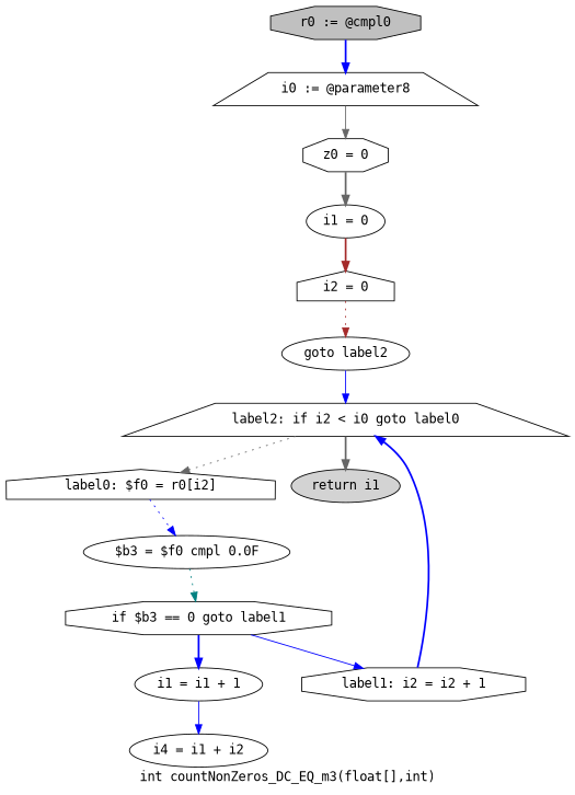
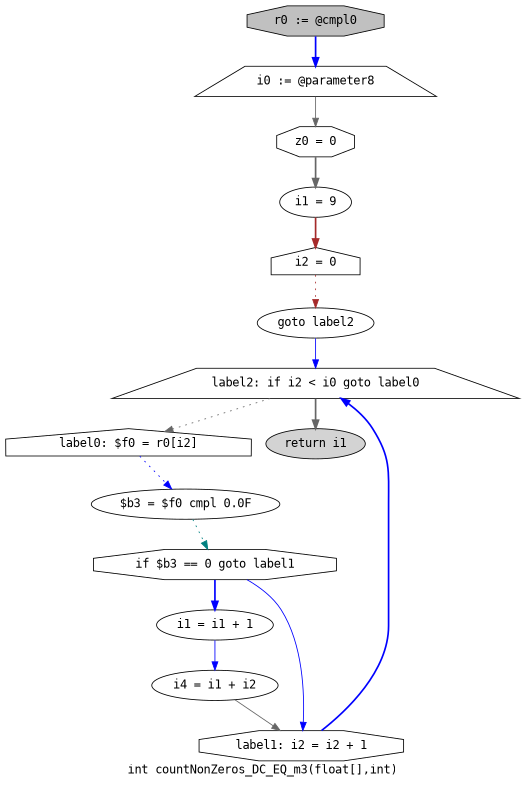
  digraph {
    fontname="DejaVu Sans Mono"
    label="int countNonZeros_DC_EQ_m3(float[],int)"
    node [fontname="DejaVu Sans Mono" shape=ellipse]
    edge [color=blue fontname="DejaVu Sans Mono" style=bold]
    n1 [fillcolor=gray label="r0 := @cmpl0" shape=octagon style=filled]
    n2 [label="i0 := @parameter8" shape=trapezium]
    n3 [label="z0 = 0" shape=octagon]
-   n4 [label="i1 = 0"]
+   n4 [label="i1 = 9"]
    n5 [label="i2 = 0" shape=house]
    n6 [label="goto label2"]
    n7 [label="label2: if i2 < i0 goto label0" shape=trapezium]
    n8 [label="label0: $f0 = r0[i2]" shape=house]
    n9 [fillcolor=lightgray label="return i1" style=filled]
    n10 [label="$b3 = $f0 cmpl 0.0F"]
    n11 [label="if $b3 == 0 goto label1" shape=octagon]
    n12 [label="i1 = i1 + 1"]
    n13 [label="label1: i2 = i2 + 1" shape=octagon]
    n14 [label="i4 = i1 + i2"]
    n1 -> n2
    n2 -> n3 [color=gray40 style=solid]
    n3 -> n4 [color=gray40]
    n4 -> n5 [color=brown]
    n5 -> n6 [color=brown style=dotted]
    n6 -> n7 [style=solid]
    n7 -> n8 [color=gray40 style=dotted]
    n7 -> n9 [color=gray40]
    n8 -> n10 [style=dotted]
    n10 -> n11 [color=teal style=dotted]
    n11 -> n12
    n11 -> n13 [style=solid]
    n12 -> n14 [style=solid]
    n13 -> n7
+   n14 -> n13 [color=gray40 style=solid]
  }
